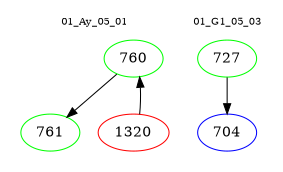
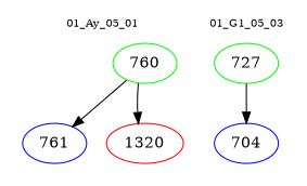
  digraph {
    node [color=green]
    edge [color=black]
    n1 [label=760]
-   n2 [label=761]
+   n2 [color=blue label=761]
    n3 [color=red label=1320]
    n4 [label=727]
    n5 [color=blue label=704]
    subgraph cluster_1 {
      color=white
      fontsize=10
      label="01_Ay_05_01"
      n1
      n2
      n3
    }
    subgraph cluster_2 {
      color=white
      fontsize=10
      label="01_G1_05_03"
      n4
      n5
    }
    n1 -> n2
-   n3 -> n1
+   n1 -> n3
    n4 -> n5
  }
